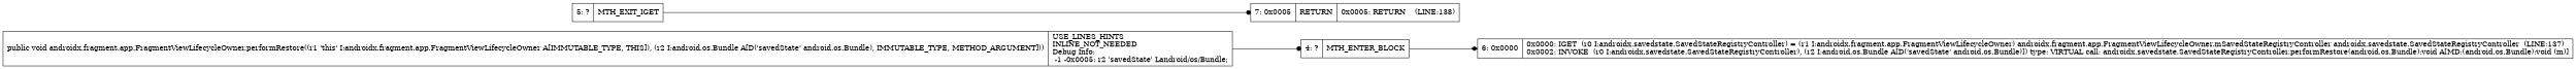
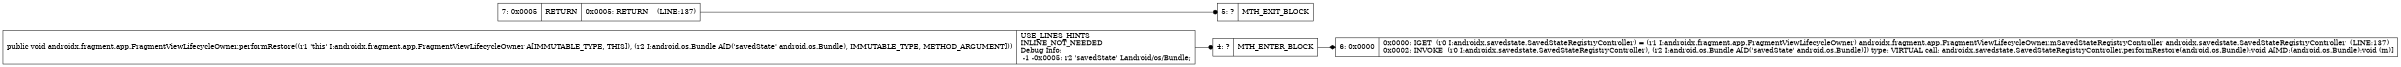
  digraph {
    rankdir=LR
    node [shape=record]
    edge [arrowhead=dot]
    n1 [label="{4\:\ ?|MTH_ENTER_BLOCK\l}"]
    n2 [label="{6\:\ 0x0000|0x0000: IGET  (r0 I:androidx.savedstate.SavedStateRegistryController) = (r1 I:androidx.fragment.app.FragmentViewLifecycleOwner) androidx.fragment.app.FragmentViewLifecycleOwner.mSavedStateRegistryController androidx.savedstate.SavedStateRegistryController  (LINE:137)\l0x0002: INVOKE  (r0 I:androidx.savedstate.SavedStateRegistryController), (r2 I:android.os.Bundle A[D('savedState' android.os.Bundle)]) type: VIRTUAL call: androidx.savedstate.SavedStateRegistryController.performRestore(android.os.Bundle):void A[MD:(android.os.Bundle):void (m)]\l}"]
-   n3 [label="{7\:\ 0x0005|RETURN\l|0x0005: RETURN    (LINE:138)\l}"]
-   n4 [label="{5\:\ ?|MTH_EXIT_IGET\l}"]
+   n3 [label="{7\:\ 0x0005|RETURN\l|0x0005: RETURN    (LINE:137)\l}"]
+   n4 [label="{5\:\ ?|MTH_EXIT_BLOCK\l}"]
    n5 [label="{public void androidx.fragment.app.FragmentViewLifecycleOwner.performRestore((r1 'this' I:androidx.fragment.app.FragmentViewLifecycleOwner A[IMMUTABLE_TYPE, THIS]), (r2 I:android.os.Bundle A[D('savedState' android.os.Bundle), IMMUTABLE_TYPE, METHOD_ARGUMENT]))  | USE_LINES_HINTS\lINLINE_NOT_NEEDED\lDebug Info:\l  \-1 \-0x0005: r2 'savedState' Landroid\/os\/Bundle;\l}"]
    n1 -> n2 [arrowhead=diamond]
-   n4 -> n3
+   n3 -> n4
    n5 -> n1
  }
